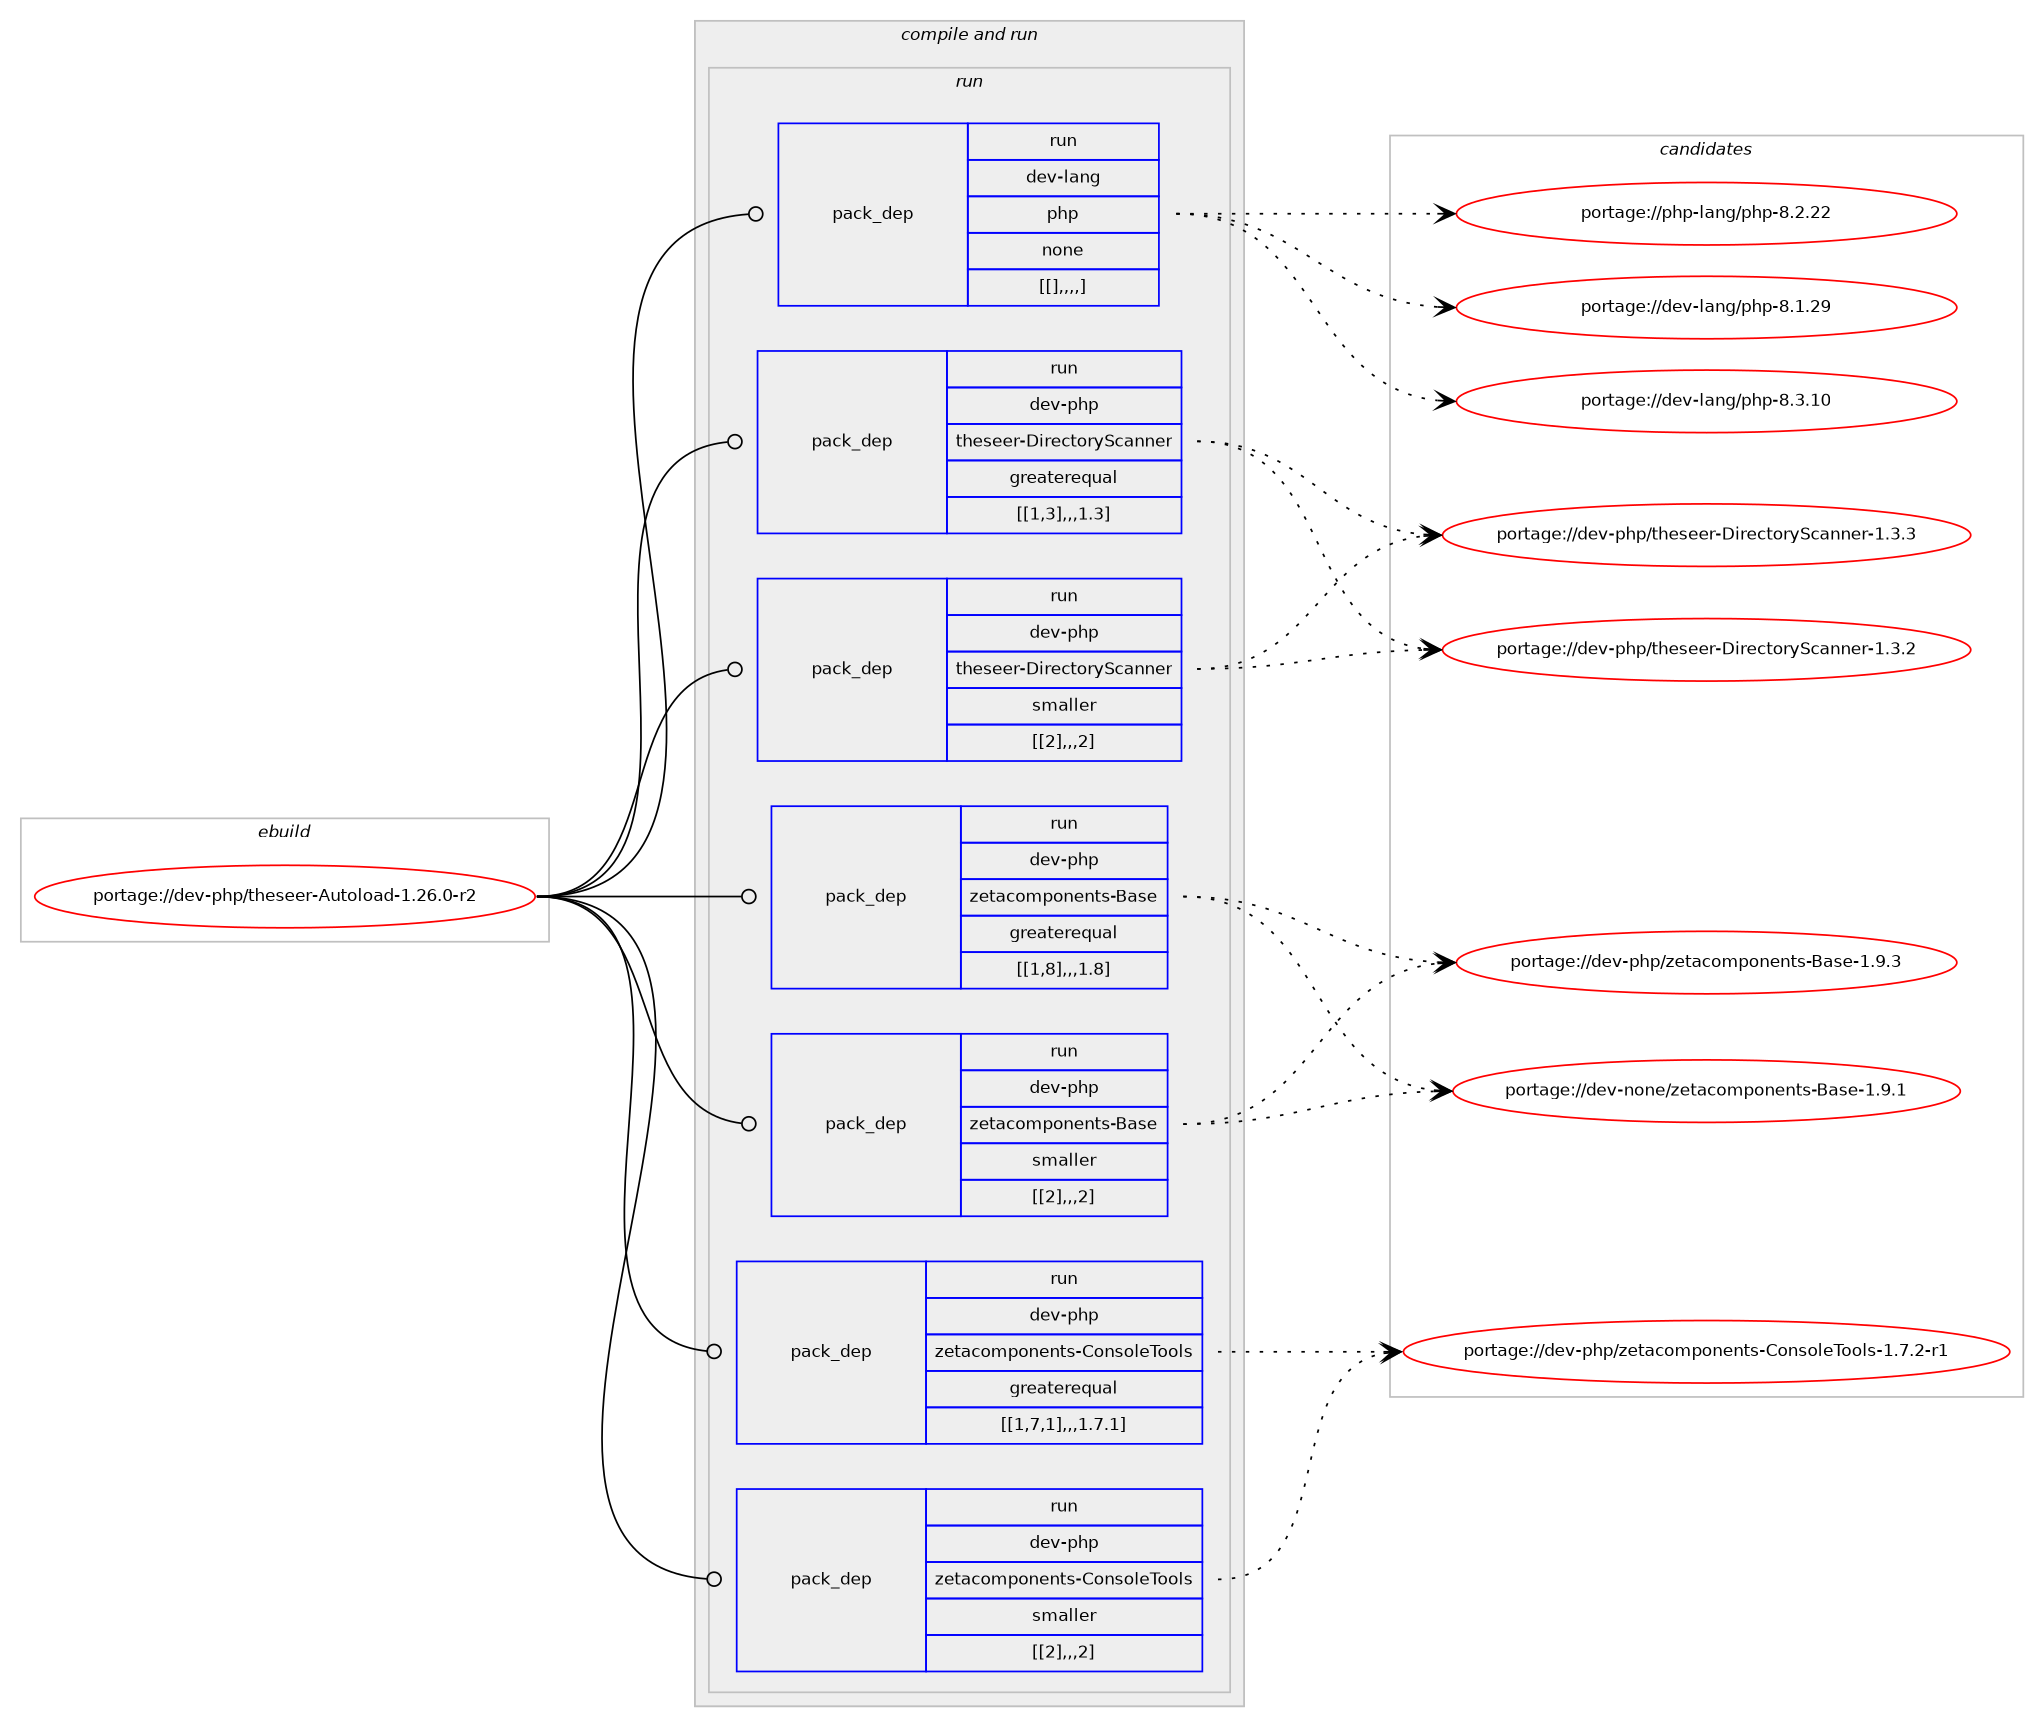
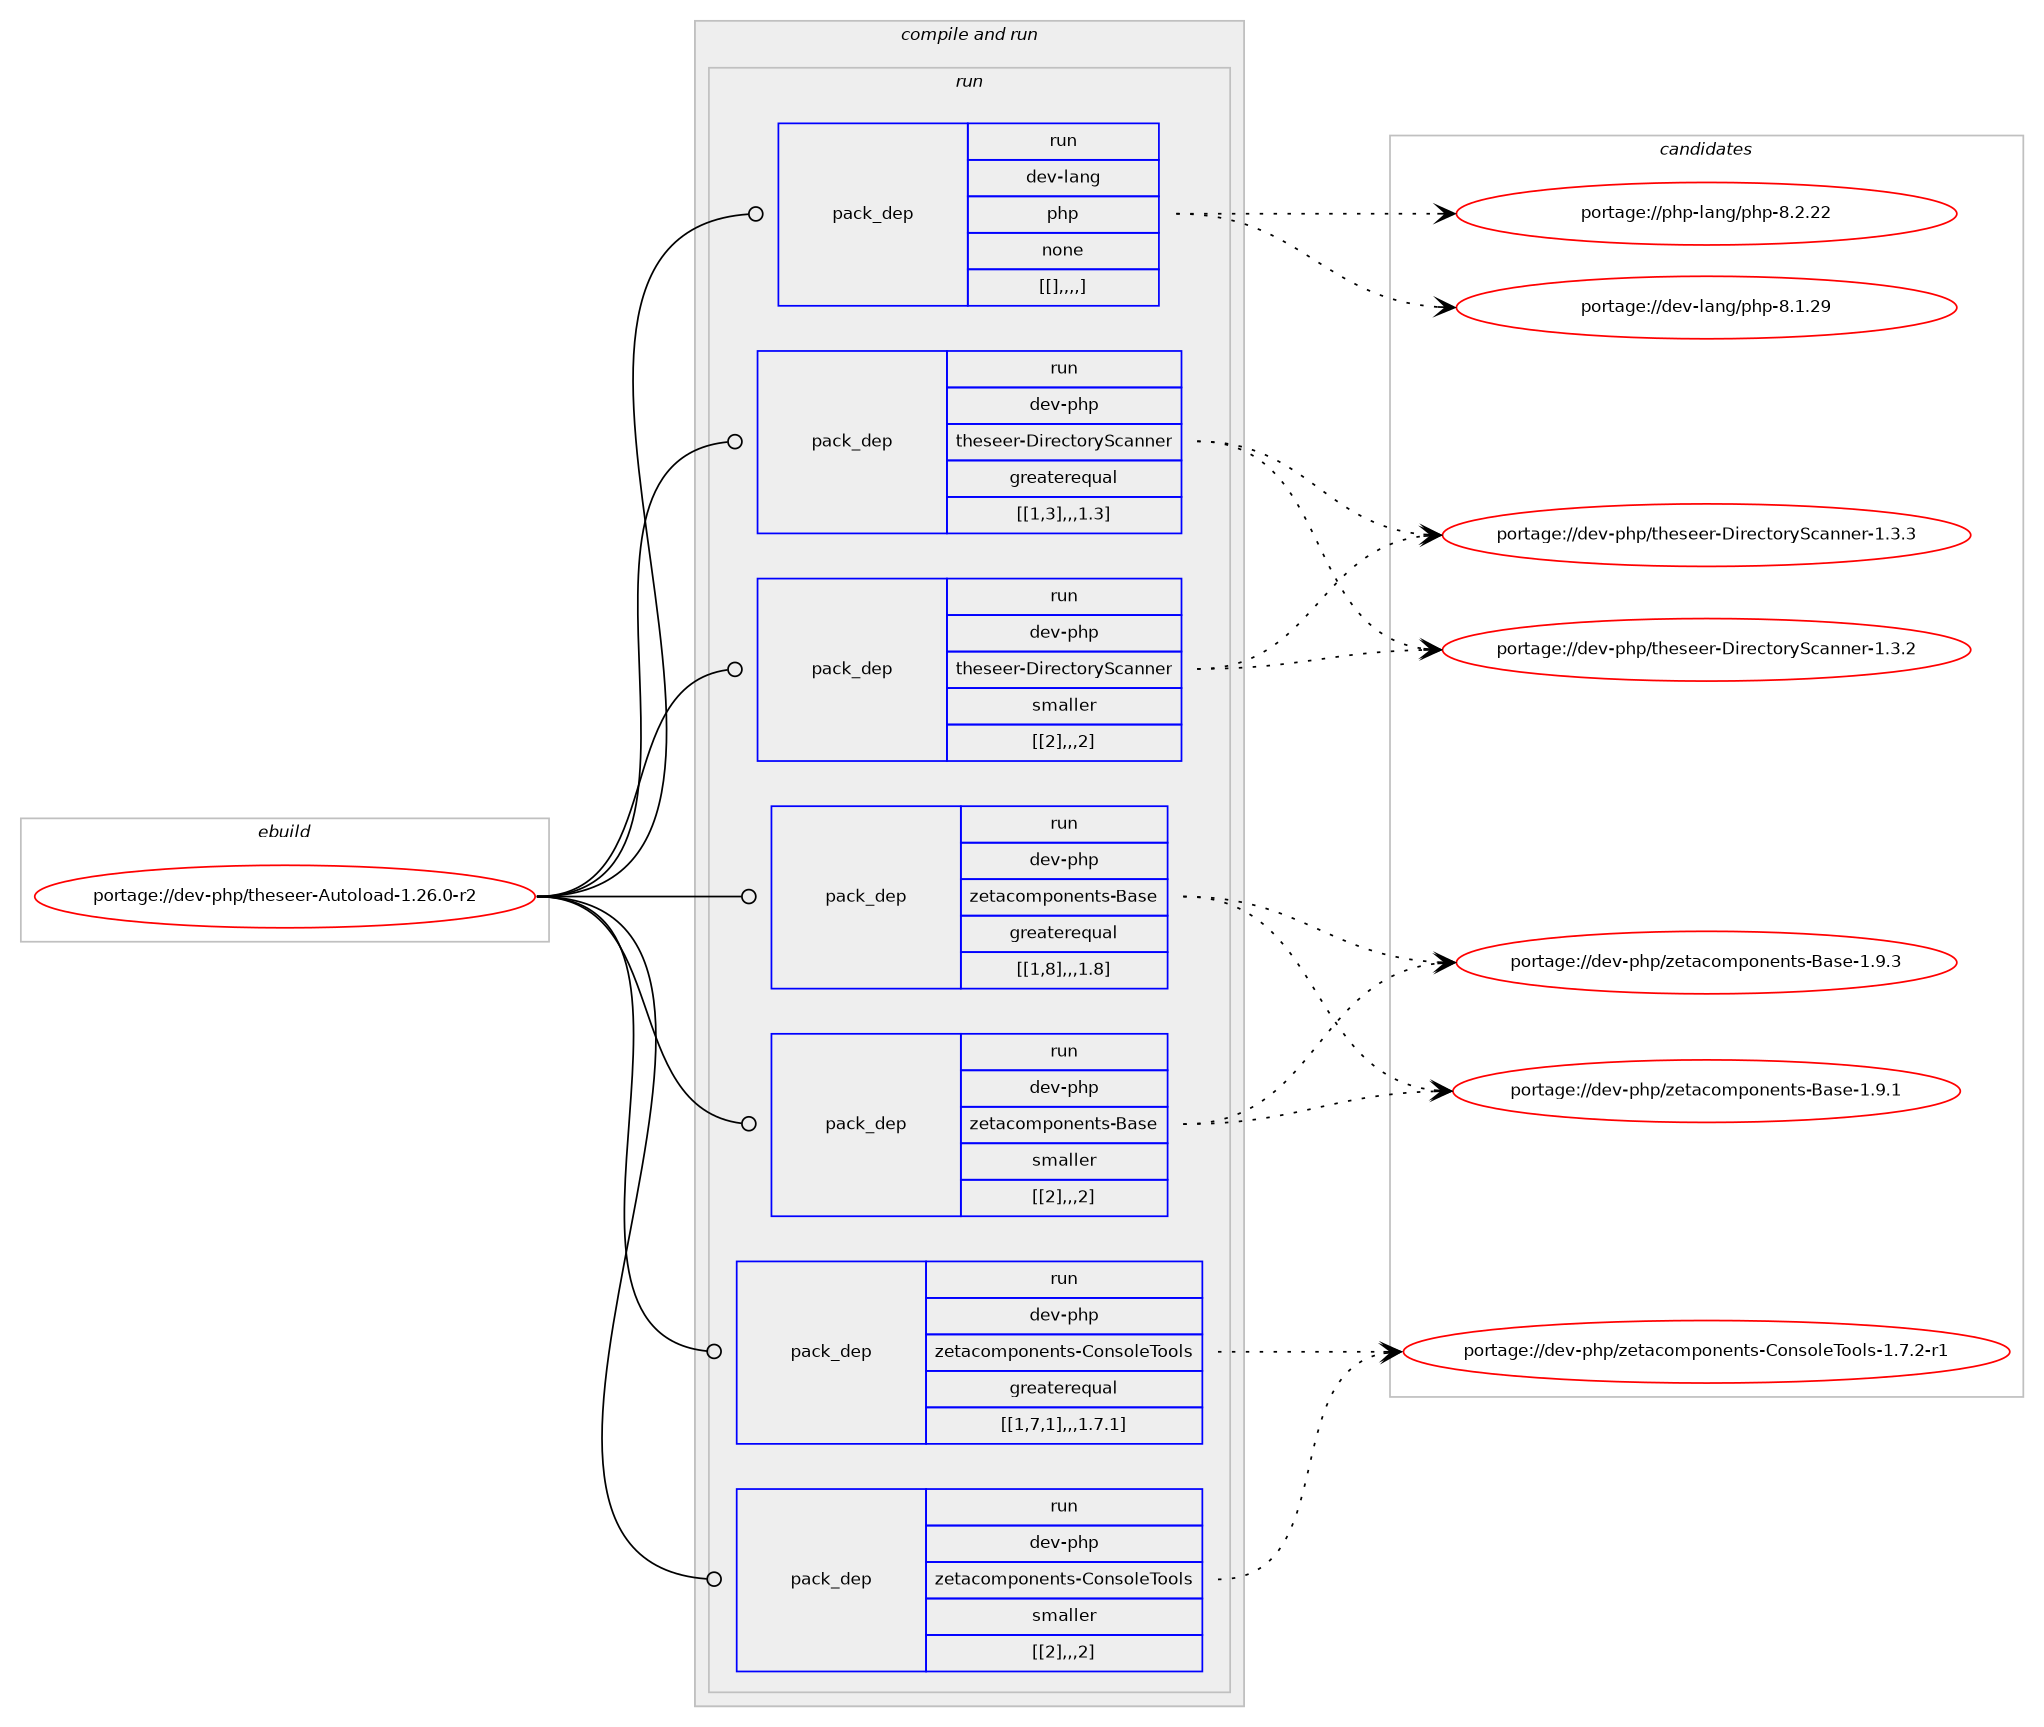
  digraph {
    compound=true
    concentrate=true
    fontname=Helvetica
    fontsize=10
    newrank=true
    rankdir=LR
    ranksep=1.5
    node [color=red fontname=Helvetica fontsize=10]
    edge [arrowhead=vee headport=w style=dotted tailport=e weight=100]
    n1 [label="portage://dev-php/theseer-Autoload-1.26.0-r2" width=4]
    n2 [color=blue label=<<TABLE BORDER="0" CELLBORDER="1" CELLSPACING="0" CELLPADDING="4" WIDTH="220"><TR><TD ROWSPAN="6" CELLPADDING="30">pack_dep</TD></TR><TR><TD WIDTH="110">run</TD></TR><TR><TD>dev-lang</TD></TR><TR><TD>php</TD></TR><TR><TD>none</TD></TR><TR><TD>[[],,,,]</TD></TR></TABLE>> shape=none]
    n3 [color=blue label=<<TABLE BORDER="0" CELLBORDER="1" CELLSPACING="0" CELLPADDING="4" WIDTH="220"><TR><TD ROWSPAN="6" CELLPADDING="30">pack_dep</TD></TR><TR><TD WIDTH="110">run</TD></TR><TR><TD>dev-php</TD></TR><TR><TD>theseer-DirectoryScanner</TD></TR><TR><TD>greaterequal</TD></TR><TR><TD>[[1,3],,,1.3]</TD></TR></TABLE>> shape=none]
    n4 [color=blue label=<<TABLE BORDER="0" CELLBORDER="1" CELLSPACING="0" CELLPADDING="4" WIDTH="220"><TR><TD ROWSPAN="6" CELLPADDING="30">pack_dep</TD></TR><TR><TD WIDTH="110">run</TD></TR><TR><TD>dev-php</TD></TR><TR><TD>theseer-DirectoryScanner</TD></TR><TR><TD>smaller</TD></TR><TR><TD>[[2],,,2]</TD></TR></TABLE>> shape=none]
    n5 [color=blue label=<<TABLE BORDER="0" CELLBORDER="1" CELLSPACING="0" CELLPADDING="4" WIDTH="220"><TR><TD ROWSPAN="6" CELLPADDING="30">pack_dep</TD></TR><TR><TD WIDTH="110">run</TD></TR><TR><TD>dev-php</TD></TR><TR><TD>zetacomponents-Base</TD></TR><TR><TD>greaterequal</TD></TR><TR><TD>[[1,8],,,1.8]</TD></TR></TABLE>> shape=none]
    n6 [color=blue label=<<TABLE BORDER="0" CELLBORDER="1" CELLSPACING="0" CELLPADDING="4" WIDTH="220"><TR><TD ROWSPAN="6" CELLPADDING="30">pack_dep</TD></TR><TR><TD WIDTH="110">run</TD></TR><TR><TD>dev-php</TD></TR><TR><TD>zetacomponents-Base</TD></TR><TR><TD>smaller</TD></TR><TR><TD>[[2],,,2]</TD></TR></TABLE>> shape=none]
    n7 [color=blue label=<<TABLE BORDER="0" CELLBORDER="1" CELLSPACING="0" CELLPADDING="4" WIDTH="220"><TR><TD ROWSPAN="6" CELLPADDING="30">pack_dep</TD></TR><TR><TD WIDTH="110">run</TD></TR><TR><TD>dev-php</TD></TR><TR><TD>zetacomponents-ConsoleTools</TD></TR><TR><TD>greaterequal</TD></TR><TR><TD>[[1,7,1],,,1.7.1]</TD></TR></TABLE>> shape=none]
    n8 [color=blue label=<<TABLE BORDER="0" CELLBORDER="1" CELLSPACING="0" CELLPADDING="4" WIDTH="220"><TR><TD ROWSPAN="6" CELLPADDING="30">pack_dep</TD></TR><TR><TD WIDTH="110">run</TD></TR><TR><TD>dev-php</TD></TR><TR><TD>zetacomponents-ConsoleTools</TD></TR><TR><TD>smaller</TD></TR><TR><TD>[[2],,,2]</TD></TR></TABLE>> shape=none]
-   n9 [label="portage://dev-lang/php-8.3.10" width=4]
    n10 [label="portage://php-lang/php-8.2.22" width=4]
    n11 [label="portage://dev-lang/php-8.1.29" width=4]
    n12 [label="portage://dev-php/theseer-DirectoryScanner-1.3.3" width=4]
    n13 [label="portage://dev-php/theseer-DirectoryScanner-1.3.2" width=4]
    n14 [label="portage://dev-php/zetacomponents-Base-1.9.3" width=4]
-   n15 [label="portage://dev-none/zetacomponents-Base-1.9.1" width=4]
+   n15 [label="portage://dev-php/zetacomponents-Base-1.9.1" width=4]
    n16 [label="portage://dev-php/zetacomponents-ConsoleTools-1.7.2-r1" width=4]
    subgraph cluster_1 {
      color=gray
      label=<<i>ebuild</i>>
      n1
    }
    subgraph cluster_2 {
      color=gray
      label=<<i>dependencies</i>>
      subgraph cluster_3 {
        color=gray
        fillcolor="#eeeeee"
        label=<<i>compile</i>>
        style=filled
      }
      subgraph cluster_4 {
        color=gray
        fillcolor="#eeeeee"
        label=<<i>compile and run</i>>
        style=filled
      }
      subgraph cluster_5 {
        color=gray
        fillcolor="#eeeeee"
        label=<<i>run</i>>
        style=filled
        subgraph sub_6 {
          color=gray
          fillcolor="#eeeeee"
          label=<<i>run</i>>
          style=filled
          n2
        }
        subgraph sub_7 {
          color=gray
          fillcolor="#eeeeee"
          label=<<i>run</i>>
          style=filled
          n3
        }
        subgraph sub_8 {
          color=gray
          fillcolor="#eeeeee"
          label=<<i>run</i>>
          style=filled
          n4
        }
        subgraph sub_9 {
          color=gray
          fillcolor="#eeeeee"
          label=<<i>run</i>>
          style=filled
          n5
        }
        subgraph sub_10 {
          color=gray
          fillcolor="#eeeeee"
          label=<<i>run</i>>
          style=filled
          n6
        }
        subgraph sub_11 {
          color=gray
          fillcolor="#eeeeee"
          label=<<i>run</i>>
          style=filled
          n7
        }
        subgraph sub_12 {
          color=gray
          fillcolor="#eeeeee"
          label=<<i>run</i>>
          style=filled
          n8
        }
      }
    }
    subgraph cluster_13 {
      color=gray
      label=<<i>candidates</i>>
      rank=same
      subgraph sub_14 {
        color=black
        label=<<i>candidates</i>>
        nodesep=1
        rank=same
-       n9
        n10
        n11
      }
      subgraph sub_15 {
        color=black
        label=<<i>candidates</i>>
        nodesep=1
        rank=same
        n12
        n13
      }
      subgraph sub_16 {
        color=black
        label=<<i>candidates</i>>
        nodesep=1
        rank=same
        n12
        n13
      }
      subgraph sub_17 {
        color=black
        label=<<i>candidates</i>>
        nodesep=1
        rank=same
        n14
        n15
      }
      subgraph sub_18 {
        color=black
        label=<<i>candidates</i>>
        nodesep=1
        rank=same
        n14
        n15
      }
      subgraph sub_19 {
        color=black
        label=<<i>candidates</i>>
        nodesep=1
        rank=same
        n16
      }
      subgraph sub_20 {
        color=black
        label=<<i>candidates</i>>
        nodesep=1
        rank=same
        n16
      }
    }
    n1 -> n2 [arrowhead=odot style=solid weight=20]
    n1 -> n3 [arrowhead=odot style=solid weight=20]
    n1 -> n4 [arrowhead=odot style=solid weight=20]
    n1 -> n5 [arrowhead=odot style=solid weight=20]
    n1 -> n6 [arrowhead=odot style=solid weight=20]
    n1 -> n7 [arrowhead=odot style=solid weight=20]
    n1 -> n8 [arrowhead=odot style=solid weight=20]
-   n2 -> n9
    n2 -> n10
    n2 -> n11
    n3 -> n12
    n3 -> n13
    n4 -> n12
    n4 -> n13
    n5 -> n14
    n5 -> n15
    n6 -> n14
    n6 -> n15
    n7 -> n16
    n8 -> n16
  }
